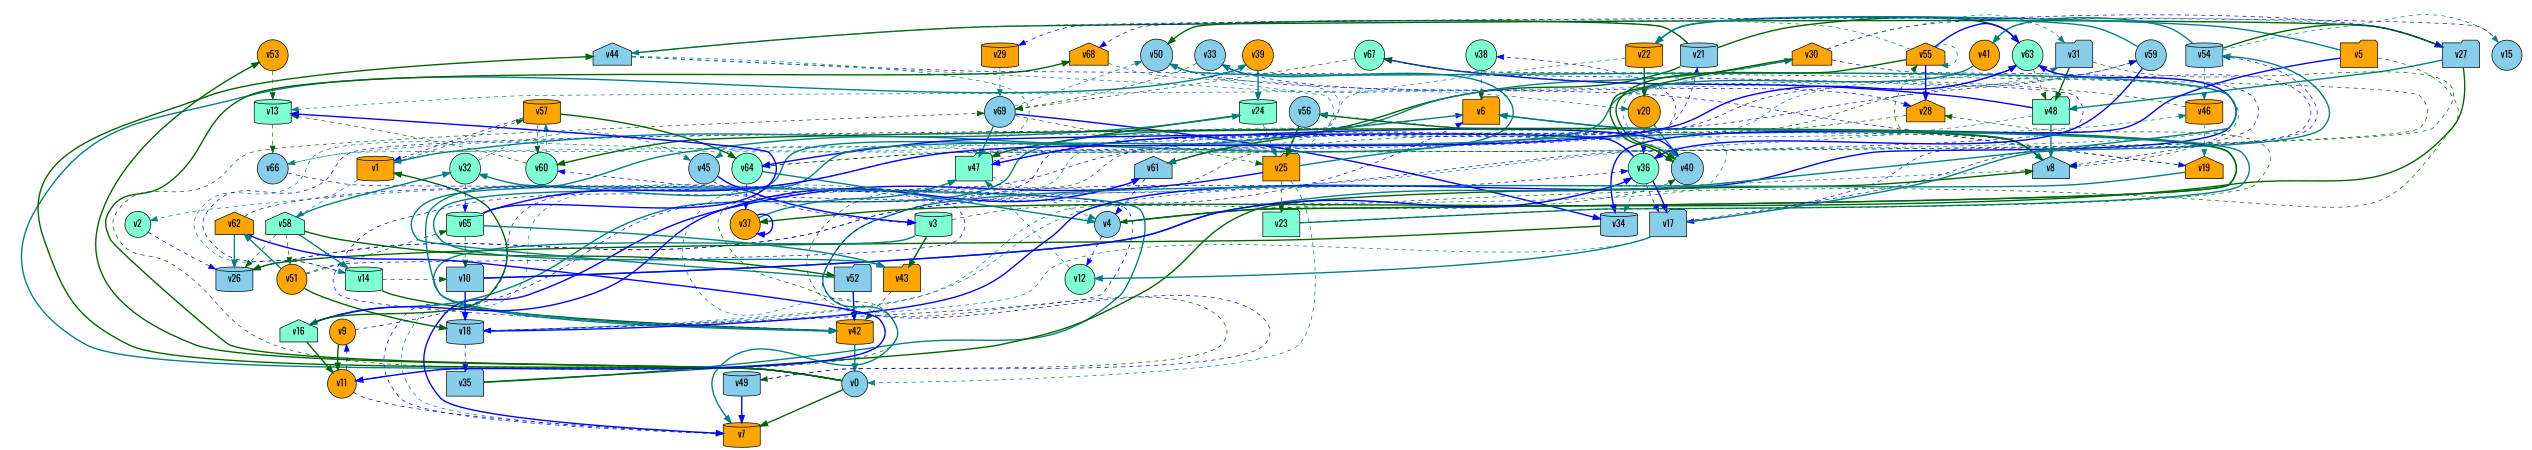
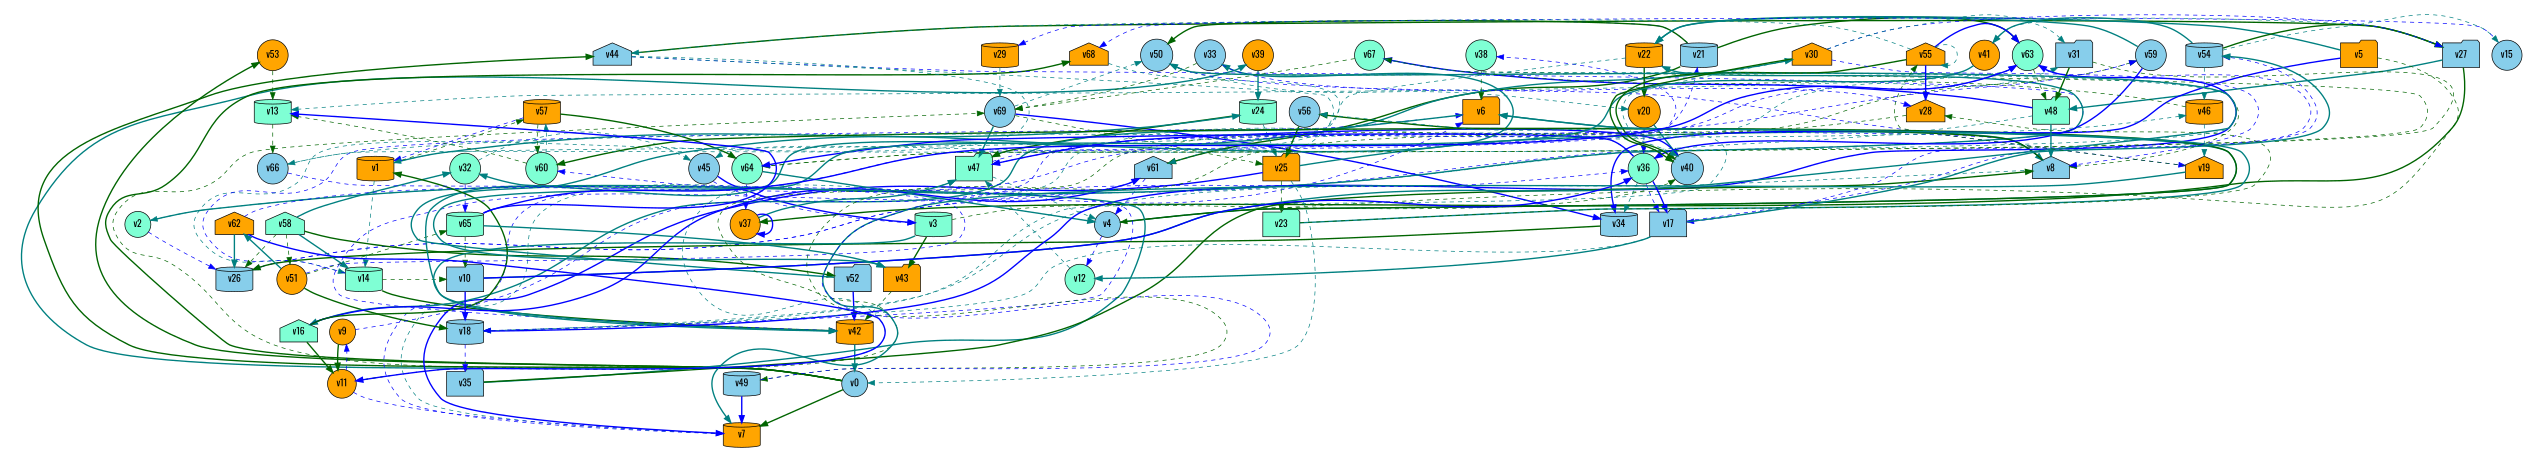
  digraph {
    fontname=Oswald
    node [fillcolor=skyblue fontname=Oswald player=1 shape=circle style=filled]
    edge [color=teal fontname=Oswald style=dashed]
    v0 [player=0]
    v7 [fillcolor=orange shape=cylinder]
    v39 [fillcolor=orange]
    v44 [shape=house]
    v53 [fillcolor=orange]
    v68 [fillcolor=orange shape=house]
    v69 [player=0]
    v21 [shape=cylinder]
    v47 [fillcolor=aquamarine player=0 shape=folder]
    v24 [fillcolor=aquamarine player=0 shape=cylinder]
    v26 [player=0 shape=cylinder]
    v14 [fillcolor=aquamarine player=0 shape=cylinder]
    v61 [player=0 shape=house]
    v27 [shape=folder]
    v13 [fillcolor=aquamarine shape=cylinder]
    v45
    v34 [shape=cylinder]
    v50
    v25 [fillcolor=orange player=0 shape=folder]
    v1 [fillcolor=orange player=0 shape=cylinder]
    v57 [fillcolor=orange shape=cylinder]
    v58 [fillcolor=aquamarine shape=house]
    v60 [fillcolor=aquamarine player=0]
    v64 [fillcolor=aquamarine]
    v32 [fillcolor=aquamarine]
    v51 [fillcolor=orange]
    v52 [shape=folder]
    v2 [fillcolor=aquamarine player=0]
    v22 [fillcolor=orange player=0 shape=cylinder]
    v20 [fillcolor=orange player=0]
    v6 [fillcolor=orange shape=folder]
    v3 [fillcolor=aquamarine player=0 shape=cylinder]
    v40 [player=0]
    v42 [fillcolor=orange shape=cylinder]
    v43 [fillcolor=orange player=0 shape=folder]
    v33
    v4 [player=0]
    v12 [fillcolor=aquamarine]
    v56
    v16 [fillcolor=aquamarine player=0 shape=house]
    v5 [fillcolor=orange shape=folder]
    v11 [fillcolor=orange player=0]
    v63 [fillcolor=aquamarine]
    v38 [fillcolor=aquamarine player=0]
    v8 [shape=house]
    v18 [shape=cylinder]
    v35 [player=0 shape=folder]
    v9 [fillcolor=orange]
    v31 [player=0 shape=folder]
    v59
    v17 [shape=folder]
    v48 [fillcolor=aquamarine player=0 shape=folder]
    v10 [player=0 shape=folder]
    v36 [fillcolor=aquamarine]
    v19 [fillcolor=orange shape=house]
    v66 [player=0]
    v46 [fillcolor=orange shape=cylinder]
    v29 [fillcolor=orange shape=cylinder]
    v15
    v54 [shape=cylinder]
    v41 [fillcolor=orange player=0]
    v55 [fillcolor=orange shape=house]
    v28 [fillcolor=orange player=0 shape=house]
    v23 [fillcolor=aquamarine player=0 shape=folder]
    v49 [shape=cylinder]
    v37 [fillcolor=orange]
    v67 [fillcolor=aquamarine]
    v30 [fillcolor=orange shape=house]
    v65 [fillcolor=aquamarine player=0 shape=cylinder]
    v62 [fillcolor=orange shape=house]
    v0 -> v7 [color=darkgreen style=bold]
    v0 -> v39 [constraint="time <= 22" style=bold]
    v0 -> v44 [color=darkgreen constraint="time <= 12" style=bold]
    v0 -> v53 [color=darkgreen constraint="time >= 13" style=bold]
    v0 -> v68 [color=darkgreen constraint="time <= 20" style=bold]
    v0 -> v69 [color=darkgreen constraint="time == 6"]
    v7 -> v21 [color=blue constraint="time == 16"]
    v7 -> v47 [constraint="time <= 10"]
    v39 -> v24 [style=bold]
    v44 -> v26 [color=blue constraint="time % 5 == 2"]
    v44 -> v14 [constraint="time == 16"]
    v44 -> v61 [constraint="time >= 12"]
    v44 -> v27 [color=darkgreen constraint="time % 3 == 0" style=bold]
    v53 -> v13 [color=darkgreen]
    v68 -> v45 [constraint="time % 6 == 1"]
    v69 -> v47 [style=bold]
    v69 -> v34 [color=blue constraint="time <= 18" style=bold]
    v69 -> v50 [constraint="time % 2 == 1"]
    v69 -> v25 [color=darkgreen]
    v21 -> v68 [color=blue constraint="time <= 5"]
    v21 -> v61 [color=darkgreen constraint="time >= 8" style=bold]
    v21 -> v50 [color=darkgreen constraint="time == 14" style=bold]
    v21 -> v63 [color=darkgreen constraint="time % 4 == 0" style=bold]
    v47 -> v4
    v47 -> v38 [color=blue constraint="time == 7"]
    v24 -> v47 [color=darkgreen constraint="(time >= 6) && (time <= 15)" style=bold]
    v24 -> v25
    v26 -> v6 [color=blue constraint="time <= 21"]
    v14 -> v6 [color=blue constraint="time == 6"]
    v14 -> v42 [color=darkgreen constraint="time == 20" style=bold]
    v14 -> v10 [color=darkgreen constraint="time <= 15"]
    v61 -> v42 [color=blue constraint="time % 2 == 1"]
    v61 -> v4 [color=blue]
    v27 -> v48 [constraint="time % 3 == 0" style=bold]
    v27 -> v37 [color=darkgreen constraint="time % 4 == 1" style=bold]
    v13 -> v66 [color=darkgreen]
    v45 -> v3 [color=blue constraint="time >= 2"]
    v45 -> v3 [color=blue style=bold]
    v34 -> v26 [color=darkgreen constraint="time == 10" style=bold]
    v50 -> v20 [constraint="time == 12"]
    v50 -> v8 [color=darkgreen constraint="time == 12"]
    v50 -> v19 [color=blue constraint="time == 0"]
    v25 -> v0
    v25 -> v7 [color=blue constraint="time <= 11" style=bold]
    v25 -> v8 [constraint="(time >= 3) && (time <= 15)" style=bold]
    v25 -> v23 [color=darkgreen]
    v1 -> v24 [constraint="time == 12" style=bold]
    v1 -> v57 [color=darkgreen constraint="time <= 20"]
-   v1 -> v58
+   v1 -> v14
    v57 -> v1 [color=blue]
    v57 -> v60 [color=darkgreen]
    v57 -> v64 [color=darkgreen style=bold]
    v58 -> v26 [color=darkgreen]
    v58 -> v14 [style=bold]
    v58 -> v32 [constraint="time >= 14" style=bold]
    v58 -> v51 [color=darkgreen constraint="time % 4 == 3"]
    v58 -> v52 [color=darkgreen style=bold]
    v60 -> v13 [color=darkgreen constraint="time == 19"]
    v60 -> v57 [constraint="time % 2 == 0"]
    v64 -> v4 [style=bold]
    v64 -> v37 [color=blue]
    v64 -> v67 [color=darkgreen constraint="time % 3 == 1"]
    v32 -> v45 [constraint="time % 2 == 1"]
    v32 -> v65 [color=blue]
    v51 -> v60 [color=blue constraint="time % 4 == 3"]
    v51 -> v18 [color=darkgreen style=bold]
    v51 -> v65 [color=darkgreen constraint="time == 6"]
    v51 -> v62 [constraint="time == 3" style=bold]
    v52 -> v42 [color=blue style=bold]
    v52 -> v30 [constraint="time == 16" style=bold]
    v2 -> v26 [color=blue]
+   v2 -> v22 [constraint="time % 3 == 2" style=bold]
    v22 -> v1 [constraint="time == 13"]
    v22 -> v20 [color=darkgreen style=bold]
    v20 -> v40 [style=bold]
    v20 -> v36 [color=blue]
    v6 -> v16 [constraint="time % 4 == 3" style=bold]
    v3 -> v40 [color=darkgreen constraint="time >= 10"]
    v3 -> v42 [constraint="(time >= 6) && (time <= 18)" style=bold]
    v3 -> v43 [color=darkgreen style=bold]
    v40 -> v47 [color=blue constraint="time >= 2" style=bold]
    v42 -> v0 [style=bold]
    v42 -> v33 [constraint="time <= 23" style=bold]
    v43 -> v42 [color=darkgreen]
    v33 -> v69 [color=darkgreen constraint="time % 5 == 0"]
    v33 -> v28 [color=blue constraint="time % 5 == 3"]
    v4 -> v6 [constraint="time % 6 == 4" style=bold]
    v4 -> v12 [color=blue]
    v4 -> v56 [color=darkgreen constraint="time % 3 == 1" style=bold]
    v12 -> v47
    v56 -> v25 [color=darkgreen style=bold]
    v16 -> v61 [color=blue constraint="time % 5 == 1" style=bold]
    v16 -> v1 [color=darkgreen constraint="time % 3 == 2" style=bold]
    v16 -> v11 [color=darkgreen style=bold]
    v5 -> v34 [color=blue constraint="time <= 7" style=bold]
    v5 -> v22 [constraint="time % 3 == 1" style=bold]
    v5 -> v4 [color=darkgreen constraint="time % 3 == 0"]
    v11 -> v7 [color=blue]
    v11 -> v9 [color=blue constraint="time >= 4"]
    v11 -> v31 [constraint="time >= 7"]
    v11 -> v59 [color=darkgreen constraint="time <= 9"]
    v63 -> v13 [constraint="time == 19"]
    v63 -> v17 [color=blue constraint="time >= 7"]
    v63 -> v48 [color=darkgreen]
    v38 -> v6 [color=darkgreen]
    v8 -> v47 [color=blue constraint="time >= 12"]
    v8 -> v60 [color=darkgreen constraint="time <= 15" style=bold]
    v8 -> v18 [constraint="time >= 5"]
    v18 -> v56 [constraint="time % 3 == 2"]
    v18 -> v63 [color=blue constraint="time <= 17" style=bold]
    v18 -> v35 [color=blue]
    v35 -> v32 [constraint="time % 4 == 3" style=bold]
    v35 -> v8 [color=darkgreen constraint="time == 19" style=bold]
    v9 -> v11 [color=darkgreen style=bold]
    v9 -> v63 [color=blue constraint="time == 0"]
    v31 -> v64 [color=darkgreen constraint="time <= 25"]
    v31 -> v48 [color=darkgreen style=bold]
    v59 -> v22 [constraint="time == 12" style=bold]
    v59 -> v36 [color=blue constraint="time == 15" style=bold]
    v17 -> v12 [constraint="time % 2 == 1" style=bold]
    v17 -> v18 [constraint="time >= 4"]
    v17 -> v54 [color=blue constraint="time % 4 == 2"]
    v17 -> v54 [constraint="time % 5 == 3" style=bold]
    v48 -> v2 [constraint="time == 18"]
    v48 -> v8 [style=bold]
    v48 -> v67 [color=blue constraint="time <= 11" style=bold]
    v10 -> v50 [constraint="(time % 2 == 0) || (time % 4 == 1)" style=bold]
    v10 -> v18 [color=blue style=bold]
    v10 -> v36 [color=blue constraint="time <= 20" style=bold]
    v36 -> v61 [constraint="time % 5 == 0"]
    v36 -> v34
    v36 -> v64 [color=blue constraint="time % 3 == 1" style=bold]
    v36 -> v17 [color=blue]
    v36 -> v17 [color=blue constraint="(time % 4 == 1) || (time % 3 == 1)" style=bold]
    v19 -> v7 [constraint="time <= 13" style=bold]
    v19 -> v55 [color=darkgreen constraint="time == 19"]
    v66 -> v18 [color=blue constraint="time == 17"]
    v66 -> v46 [constraint="time % 5 == 3"]
    v46 -> v19
    v46 -> v67 [color=darkgreen constraint="time >= 10"]
    v29 -> v69
    v15 -> v29 [color=blue constraint="time % 6 == 1"]
    v54 -> v27 [color=darkgreen constraint="time == 14" style=bold]
    v54 -> v46
    v54 -> v15 [constraint="time % 6 == 5"]
    v54 -> v41 [constraint="time == 4" style=bold]
    v41 -> v27 [constraint="time == 20"]
    v41 -> v43 [constraint="time % 5 == 3" style=bold]
    v55 -> v44 [constraint="time >= 7"]
    v55 -> v40 [color=darkgreen constraint="time == 1" style=bold]
    v55 -> v63 [color=blue constraint="time <= 24" style=bold]
    v55 -> v55 [constraint="time == 16"]
    v55 -> v28 [color=blue style=bold]
    v28 -> v49 [color=darkgreen constraint="time >= 13"]
    v23 -> v6 [constraint="time % 3 == 0" style=bold]
    v23 -> v28 [color=darkgreen constraint="time % 6 == 3"]
    v49 -> v7 [color=blue style=bold]
    v49 -> v36 [color=blue constraint="time % 3 == 0"]
    v37 -> v47 [constraint="time <= 13" style=bold]
    v37 -> v37 [color=blue constraint="time == 1" style=bold]
    v67 -> v69 [color=darkgreen constraint="time >= 4"]
    v67 -> v66 [constraint="(time % 4 == 1) || (time % 4 == 1)"]
    v30 -> v27 [color=blue constraint="time == 14"]
    v30 -> v40 [color=darkgreen constraint="time <= 25" style=bold]
    v30 -> v40 [constraint="time % 2 == 0"]
    v30 -> v8 [color=blue constraint="time % 6 == 0"]
    v30 -> v31 [constraint="time % 6 == 4"]
    v65 -> v13 [color=blue constraint="time == 3" style=bold]
    v65 -> v43 [style=bold]
    v65 -> v63 [color=blue constraint="time == 4" style=bold]
    v65 -> v10 [color=darkgreen]
    v62 -> v26 [style=bold]
    v62 -> v11 [color=blue constraint="time % 2 == 1" style=bold]
    v62 -> v59 [color=blue constraint="time >= 11"]
  }
